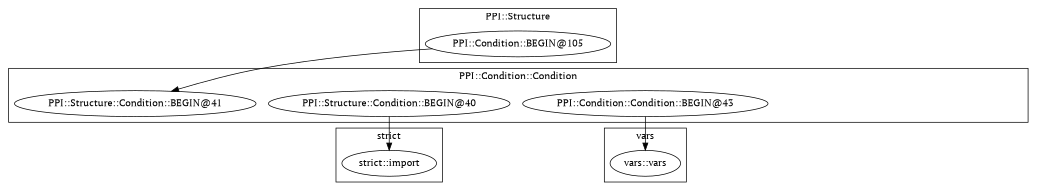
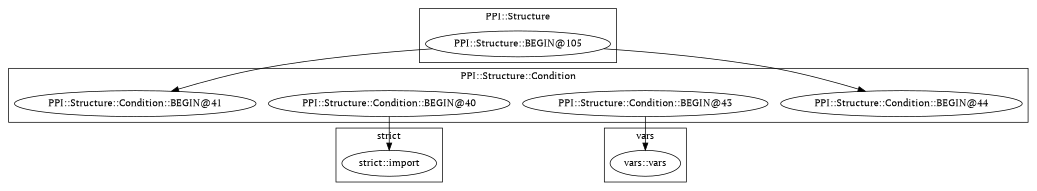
  digraph {
    fontname="PT Serif"
    node [fontname="PT Serif"]
    edge [fontname="PT Serif"]
+   "PPI::Structure::Condition::BEGIN@44"
    "PPI::Structure::Condition::BEGIN@40"
-   "PPI::Structure::Condition::BEGIN@43" [label="PPI::Condition::Condition::BEGIN@43"]
+   "PPI::Structure::Condition::BEGIN@43"
    "PPI::Structure::Condition::BEGIN@41"
-   "PPI::Structure::BEGIN@105" [label="PPI::Condition::BEGIN@105"]
+   "PPI::Structure::BEGIN@105"
    n6 [label="vars::vars"]
    "strict::import"
    subgraph cluster_1 {
-     label="PPI::Condition::Condition"
+     label="PPI::Structure::Condition"
+     "PPI::Structure::Condition::BEGIN@44"
      "PPI::Structure::Condition::BEGIN@40"
      "PPI::Structure::Condition::BEGIN@43"
      "PPI::Structure::Condition::BEGIN@41"
    }
    subgraph cluster_2 {
      label="PPI::Structure"
      "PPI::Structure::BEGIN@105"
    }
    subgraph cluster_3 {
      label=vars
      n6
    }
    subgraph cluster_4 {
      label="strict"
      "strict::import"
    }
    "PPI::Structure::Condition::BEGIN@40" -> "strict::import"
    "PPI::Structure::Condition::BEGIN@43" -> n6
+   "PPI::Structure::BEGIN@105" -> "PPI::Structure::Condition::BEGIN@44"
    "PPI::Structure::BEGIN@105" -> "PPI::Structure::Condition::BEGIN@41"
  }
